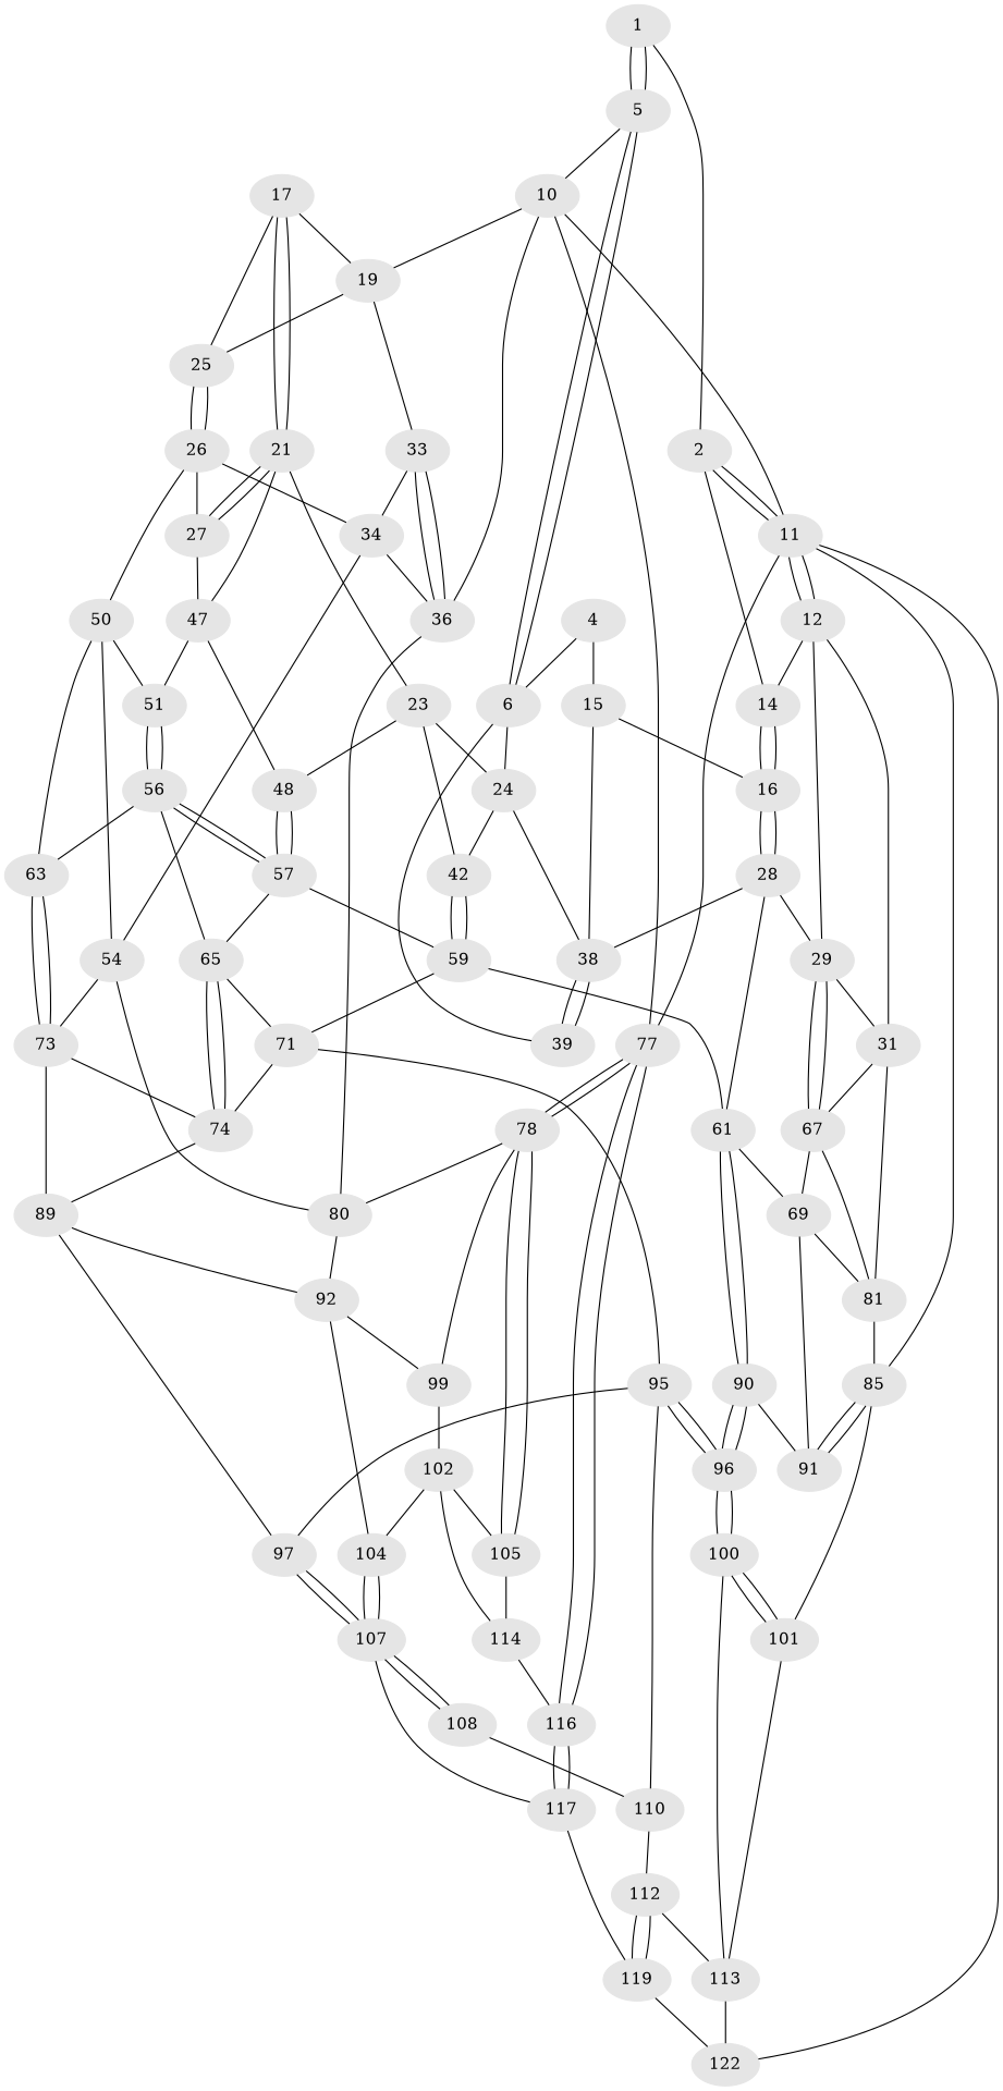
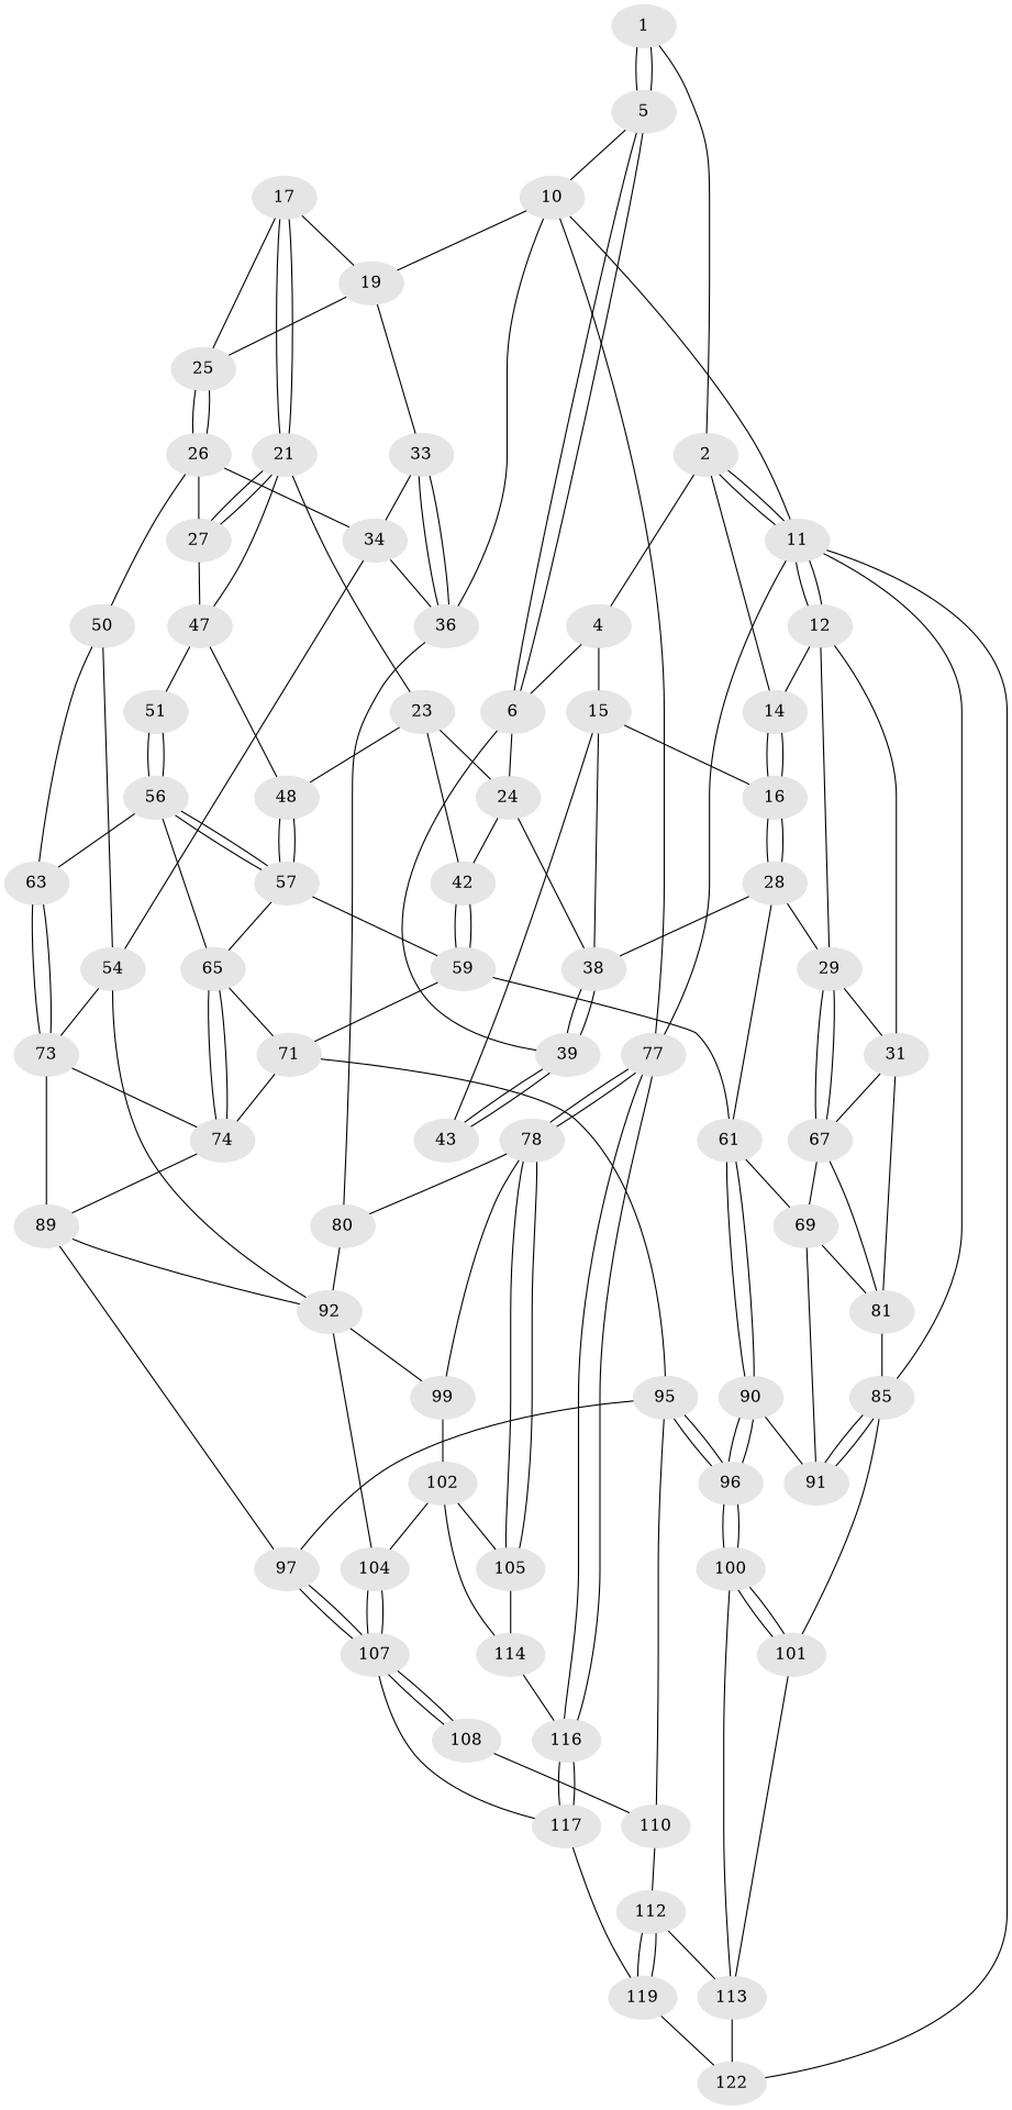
  graph {
    node [color=gray90 style=filled]
    2 [super="+3"]
    1
    5 [super="+9"]
    4 [super="+8"]
    11 [super="+87"]
    14
    6 [super="+7"]
    10 [super="+20"]
    15 [super="+44"]
    77
    12 [super="+13"]
    85 [super="+86"]
    122
    16
    24 [super="+37"]
    39 [super="+40"]
    38 [super="+45"]
+   43
    19 [super="+32"]
    36 [super="+52"]
    42
    25
    33
    80 [super="+88"]
    78 [super="+79"]
    116
    29 [super="+30"]
    31 [super="+68"]
    91
    101
    67 [super="+70"]
    81 [super="+82"]
    28 [super="+46"]
    61 [super="+62"]
    17 [super="+18"]
    21 [super="+22"]
    23 [super="+41"]
    27
    47 [super="+49"]
    26 [super="+35"]
    34 [super="+53"]
    48
    51
    59 [super="+60"]
    57 [super="+58"]
    50 [super="+55"]
    54 [super="+75"]
    63
    69 [super="+84"]
    90
    73 [super="+76"]
    92 [super="+93"]
    71 [super="+72"]
    56 [super="+64"]
    65 [super="+66"]
    74 [super="+83"]
    89 [super="+94"]
    95 [super="+98"]
    96
    97
    110 [super="+111"]
    99
    105 [super="+106"]
    117 [super="+118"]
    102 [super="+103"]
    114 [super="+115"]
    104
    113 [super="+120"]
    107
    100
    112
    108 [super="+109"]
    119 [super="+121"]
+   2 -- 4
    2 -- 11
    2 -- 11
    2 -- 14
    1 -- 2
    1 -- 5
    1 -- 5
    5 -- 6
    5 -- 6
    5 -- 10
    4 -- 6
    4 -- 15
    11 -- 77
    11 -- 12
    11 -- 12
    11 -- 85
    11 -- 122
    14 -- 16
    14 -- 16
    6 -- 24
    6 -- 39
    10 -- 11
    10 -- 77
    10 -- 19
    10 -- 36
    15 -- 16
    15 -- 38
+   15 -- 43
    77 -- 78
    77 -- 78
    77 -- 116
    77 -- 116
    12 -- 14
    12 -- 29
    12 -- 31
    85 -- 91
    85 -- 91
    85 -- 101
    16 -- 28
    16 -- 28
    24 -- 38
    24 -- 42
+   39 -- 43 [weight=2]
+   39 -- 43
    38 -- 39
    38 -- 39
    19 -- 25
    19 -- 33
    36 -- 80
    42 -- 59
    42 -- 59
    25 -- 26
    25 -- 26
    33 -- 36
    33 -- 36
    33 -- 34
    80 -- 92
    78 -- 80
    78 -- 99
    78 -- 105
    78 -- 105
    116 -- 117
    116 -- 117
    29 -- 31
    29 -- 67
    29 -- 67
    31 -- 67
    31 -- 81
    101 -- 113
    67 -- 81
    67 -- 69
    81 -- 85
    28 -- 38
    28 -- 29
    28 -- 61
    61 -- 69
    61 -- 90
    61 -- 90
    17 -- 19
    17 -- 25
    17 -- 21
    17 -- 21
    21 -- 23
    21 -- 27
    21 -- 27
    21 -- 47
    23 -- 24
    23 -- 42
    23 -- 48
    27 -- 47
    47 -- 48
    47 -- 51
    26 -- 27
    26 -- 34
    26 -- 50
    34 -- 36
    34 -- 54
    48 -- 57
    48 -- 57
    51 -- 56
    51 -- 56
    59 -- 61
    59 -- 71
    57 -- 59
    57 -- 65
-   50 -- 51
    50 -- 54
    50 -- 63
-   54 -- 80
+   54 -- 92
    54 -- 73
    63 -- 73
    63 -- 73
    69 -- 91
    69 -- 81
    90 -- 91
    90 -- 96
    90 -- 96
    73 -- 74
    73 -- 89
    92 -- 99
    92 -- 104
    71 -- 74
    71 -- 95
    56 -- 57
    56 -- 57
    56 -- 63
    56 -- 65
    65 -- 71
    65 -- 74
    65 -- 74
    74 -- 89
    89 -- 92
    89 -- 97
    95 -- 96
    95 -- 96
    95 -- 97
    95 -- 110
    96 -- 100
    96 -- 100
    97 -- 107
    97 -- 107
    110 -- 112
    99 -- 102
    105 -- 114 [weight=2]
    117 -- 119 [weight=2]
    102 -- 105
    102 -- 114
    102 -- 104
    114 -- 116
    104 -- 107
    104 -- 107
    113 -- 122
    107 -- 117
    107 -- 108
    107 -- 108
    100 -- 101
    100 -- 101
    100 -- 113
    112 -- 113
    112 -- 119
    112 -- 119
    108 -- 110 [weight=2]
    119 -- 122
  }
